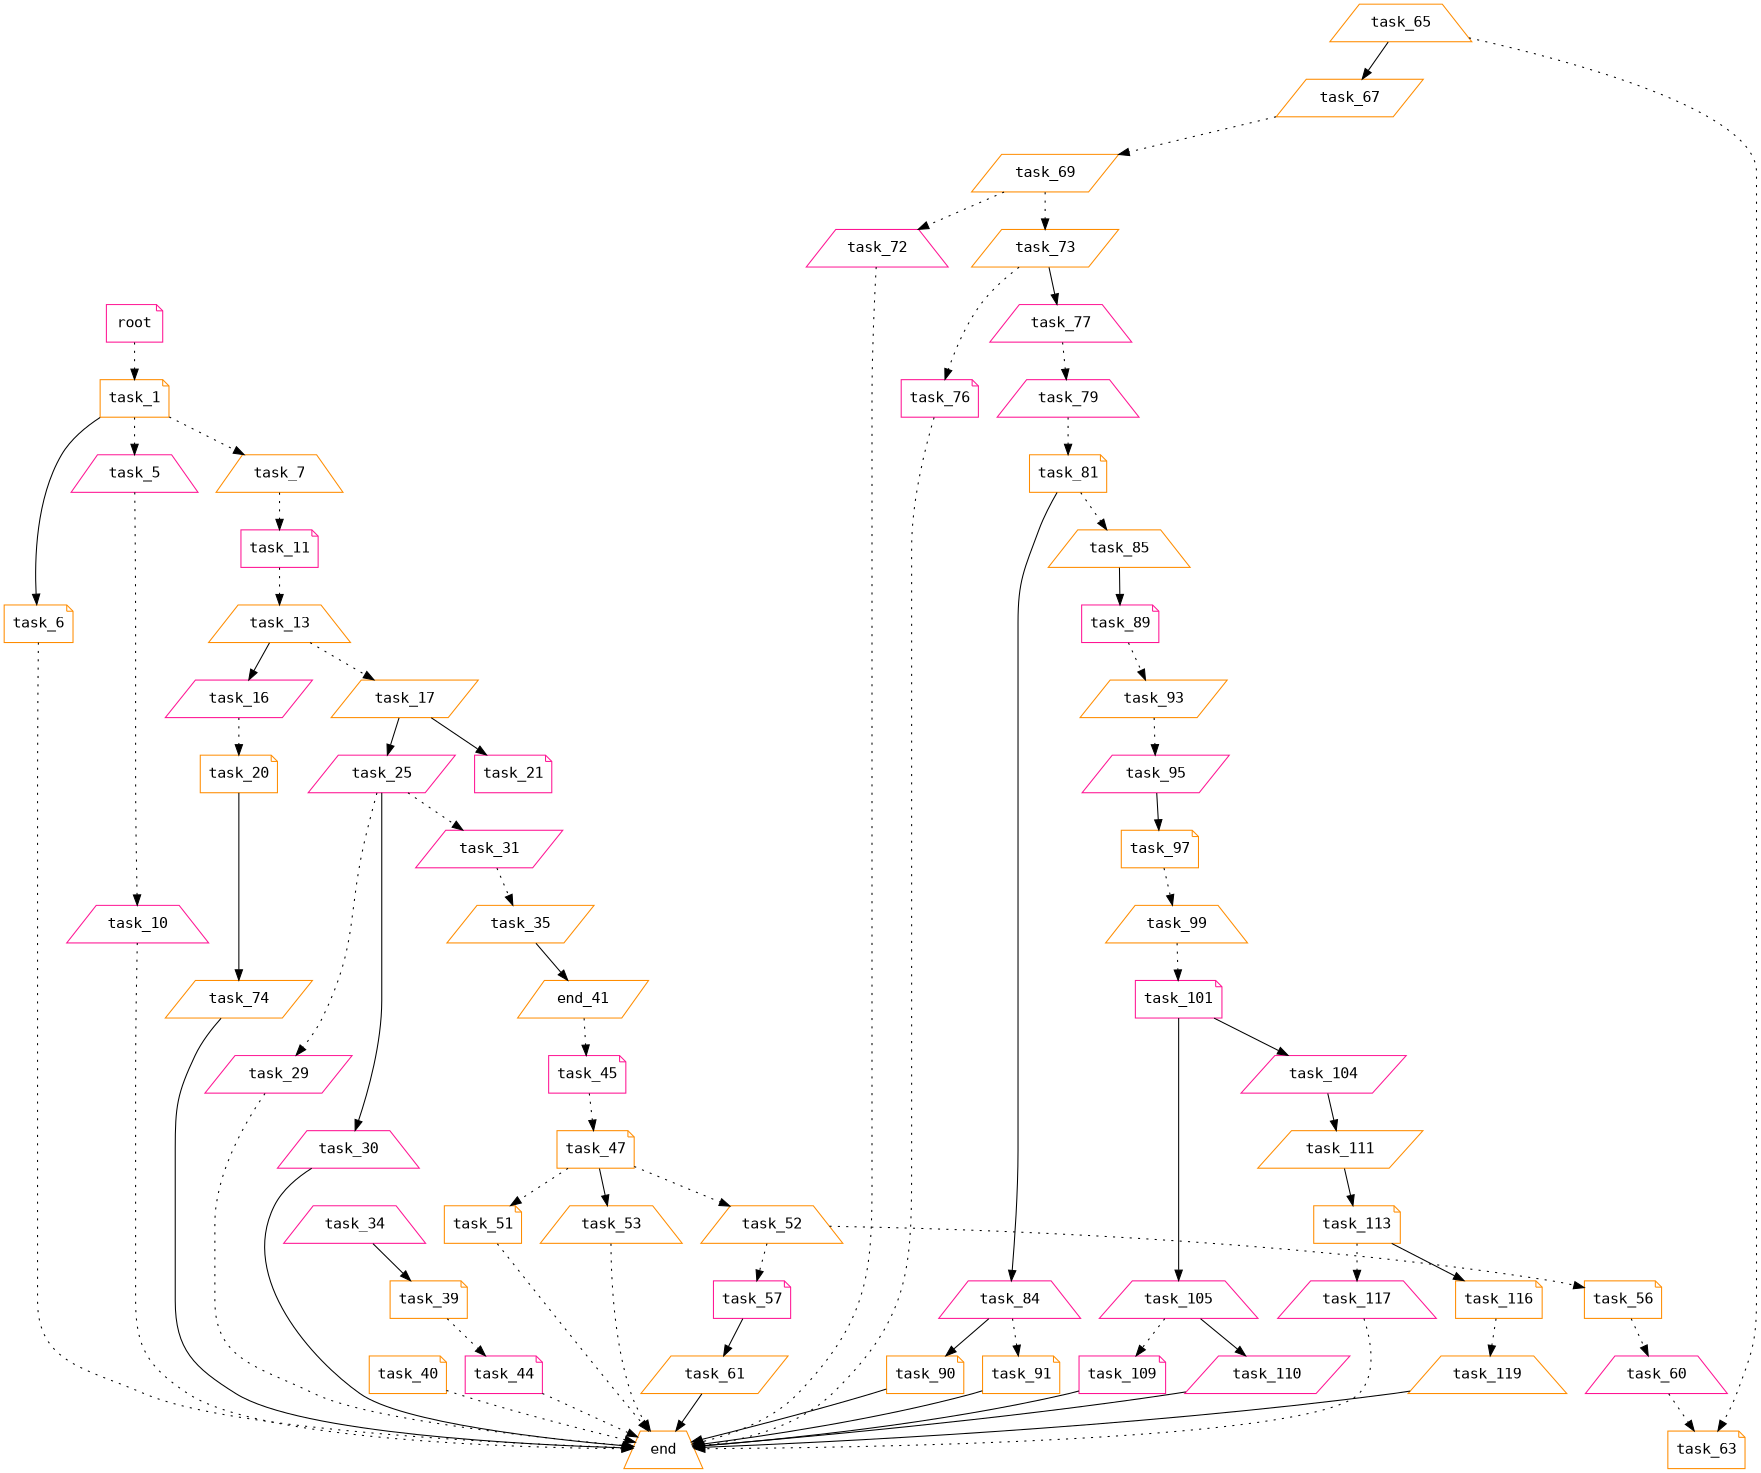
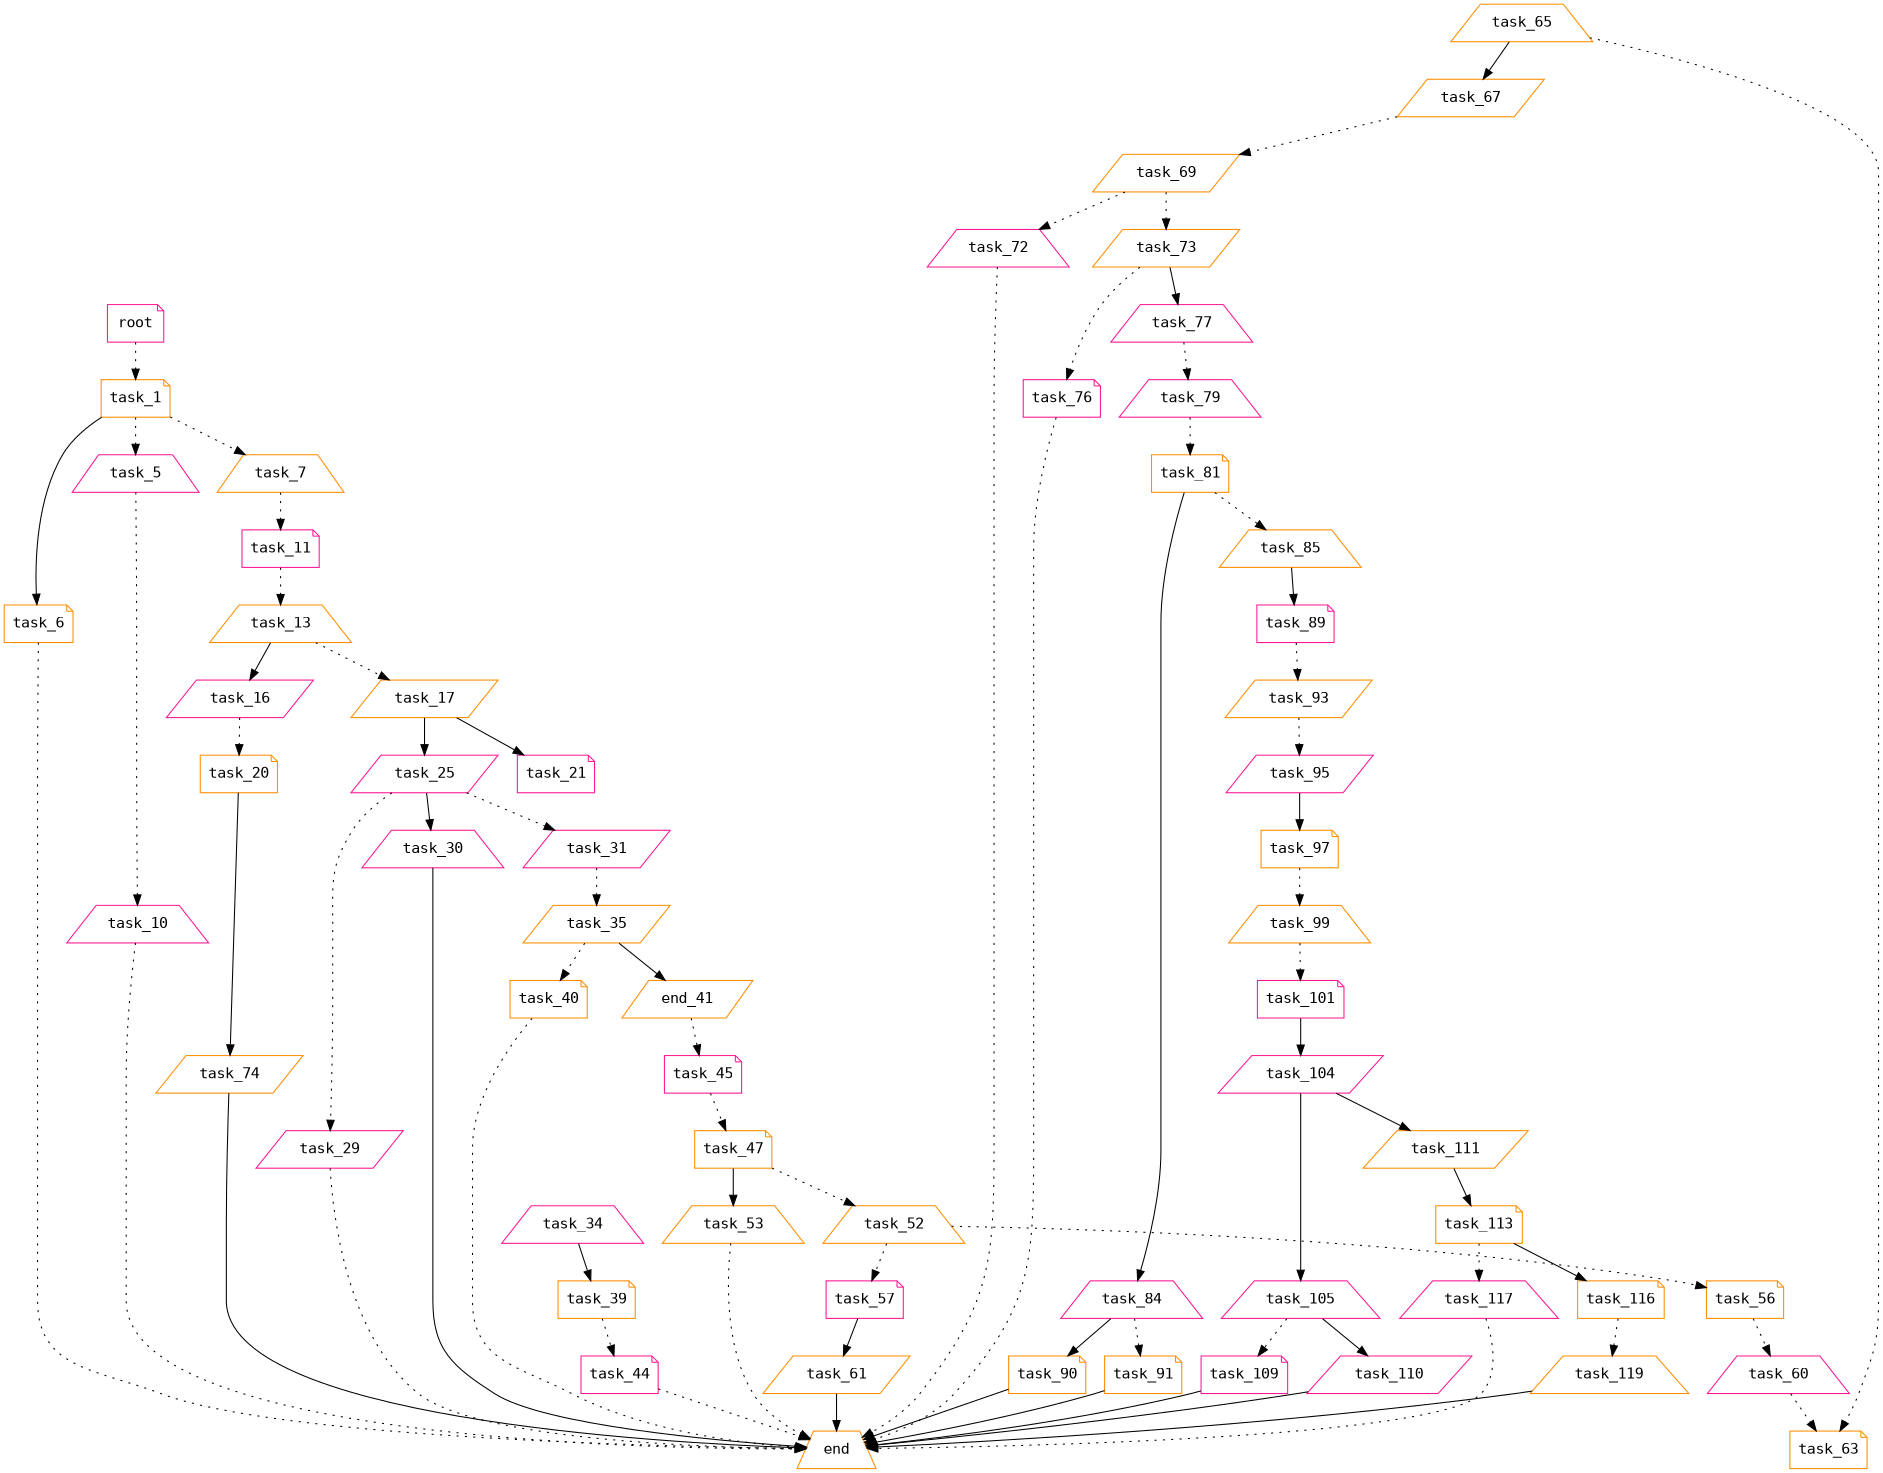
  digraph {
    fontname="DejaVu Sans Mono"
    node [color=darkorange fontname="DejaVu Sans Mono" shape=note]
    edge [fontname="DejaVu Sans Mono" style=dotted]
    root [color=deeppink]
    task_1
    task_5 [color=deeppink shape=trapezium]
    task_6
    task_7 [shape=trapezium]
    task_10 [color=deeppink shape=trapezium]
    end [shape=trapezium]
    task_11 [color=deeppink]
    task_13 [shape=trapezium]
    task_16 [color=deeppink shape=parallelogram]
    task_17 [shape=parallelogram]
    task_20
    task_21 [color=deeppink]
    task_25 [color=deeppink shape=parallelogram]
    n15 [label=task_74 shape=parallelogram]
    task_29 [color=deeppink shape=parallelogram]
    task_30 [color=deeppink shape=trapezium]
    task_31 [color=deeppink shape=parallelogram]
    task_35 [shape=parallelogram]
    task_34 [color=deeppink shape=trapezium]
    task_39
    task_40
    n23 [label=end_41 shape=parallelogram]
    task_44 [color=deeppink]
    task_45 [color=deeppink]
    task_47
-   task_51
    task_52 [shape=trapezium]
    task_53 [shape=trapezium]
    task_56
    task_57 [color=deeppink]
    task_60 [color=deeppink shape=trapezium]
    task_61 [shape=parallelogram]
    task_63
    task_65 [shape=trapezium]
    task_67 [shape=parallelogram]
    task_69 [shape=parallelogram]
    task_72 [color=deeppink shape=trapezium]
    task_73 [shape=parallelogram]
    task_76 [color=deeppink]
    task_77 [color=deeppink shape=trapezium]
    task_79 [color=deeppink shape=trapezium]
    task_81
    task_84 [color=deeppink shape=trapezium]
    task_85 [shape=trapezium]
    task_90
    task_91
    task_89 [color=deeppink]
    task_93 [shape=parallelogram]
    task_95 [color=deeppink shape=parallelogram]
    task_97
    task_99 [shape=trapezium]
    task_101 [color=deeppink]
    task_104 [color=deeppink shape=parallelogram]
    task_105 [color=deeppink shape=trapezium]
    task_111 [shape=parallelogram]
    task_109 [color=deeppink]
    task_110 [color=deeppink shape=parallelogram]
    task_113
    task_116
    task_117 [color=deeppink shape=trapezium]
    task_119 [shape=trapezium]
    root -> task_1
    task_1 -> task_5
    task_1 -> task_6 [style=solid]
    task_1 -> task_7
    task_5 -> task_10
    task_6 -> end
    task_7 -> task_11
    task_10 -> end
    task_11 -> task_13
    task_13 -> task_16 [style=solid]
    task_13 -> task_17
    task_16 -> task_20
    task_17 -> task_21 [style=solid]
    task_17 -> task_25 [style=solid]
    task_20 -> n15 [style=solid]
    task_25 -> task_29
    task_25 -> task_30 [style=solid]
    task_25 -> task_31
    n15 -> end [style=solid]
    task_29 -> end
    task_30 -> end [style=solid]
    task_31 -> task_35
+   task_35 -> task_40
    task_35 -> n23 [style=solid]
    task_34 -> task_39 [style=solid]
    task_39 -> task_44
    task_40 -> end
    n23 -> task_45
    task_44 -> end
    task_45 -> task_47
-   task_47 -> task_51
    task_47 -> task_52
    task_47 -> task_53 [style=solid]
-   task_51 -> end
    task_52 -> task_56
    task_52 -> task_57
    task_53 -> end
    task_56 -> task_60
    task_57 -> task_61 [style=solid]
    task_60 -> task_63
    task_61 -> end [style=solid]
    task_65 -> task_63
    task_65 -> task_67 [style=solid]
    task_67 -> task_69
    task_69 -> task_72
    task_69 -> task_73
    task_72 -> end
    task_73 -> task_76
    task_73 -> task_77 [style=solid]
    task_76 -> end
    task_77 -> task_79
    task_79 -> task_81
    task_81 -> task_84 [style=solid]
    task_81 -> task_85
    task_84 -> task_90 [style=solid]
    task_84 -> task_91
    task_85 -> task_89 [style=solid]
    task_90 -> end [style=solid]
    task_91 -> end [style=solid]
    task_89 -> task_93
    task_93 -> task_95
    task_95 -> task_97 [style=solid]
    task_97 -> task_99
    task_99 -> task_101
    task_101 -> task_104 [style=solid]
-   task_101 -> task_105 [style=solid]
+   task_104 -> task_105 [style=solid]
    task_104 -> task_111 [style=solid]
    task_105 -> task_109
    task_105 -> task_110 [style=solid]
    task_111 -> task_113 [style=solid]
    task_109 -> end [style=solid]
    task_110 -> end [style=solid]
    task_113 -> task_116 [style=solid]
    task_113 -> task_117
    task_116 -> task_119
    task_117 -> end
    task_119 -> end [style=solid]
  }
